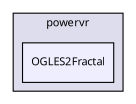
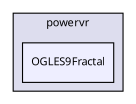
  digraph {
    compound=true
    fontname="Noto Sans"
-   n1 [fillcolor="#eeeeff" fontname="Noto Sans" fontsize=10 label=OGLES2Fractal pencolor=black shape=box style=filled]
+   n1 [fillcolor="#eeeeff" fontname="Noto Sans" fontsize=10 label=OGLES9Fractal pencolor=black shape=box style=filled]
    subgraph cluster_1 {
      bgcolor="#ddddee"
      fontsize=10
      label=powervr
      pencolor=black
      n1
    }
  }
